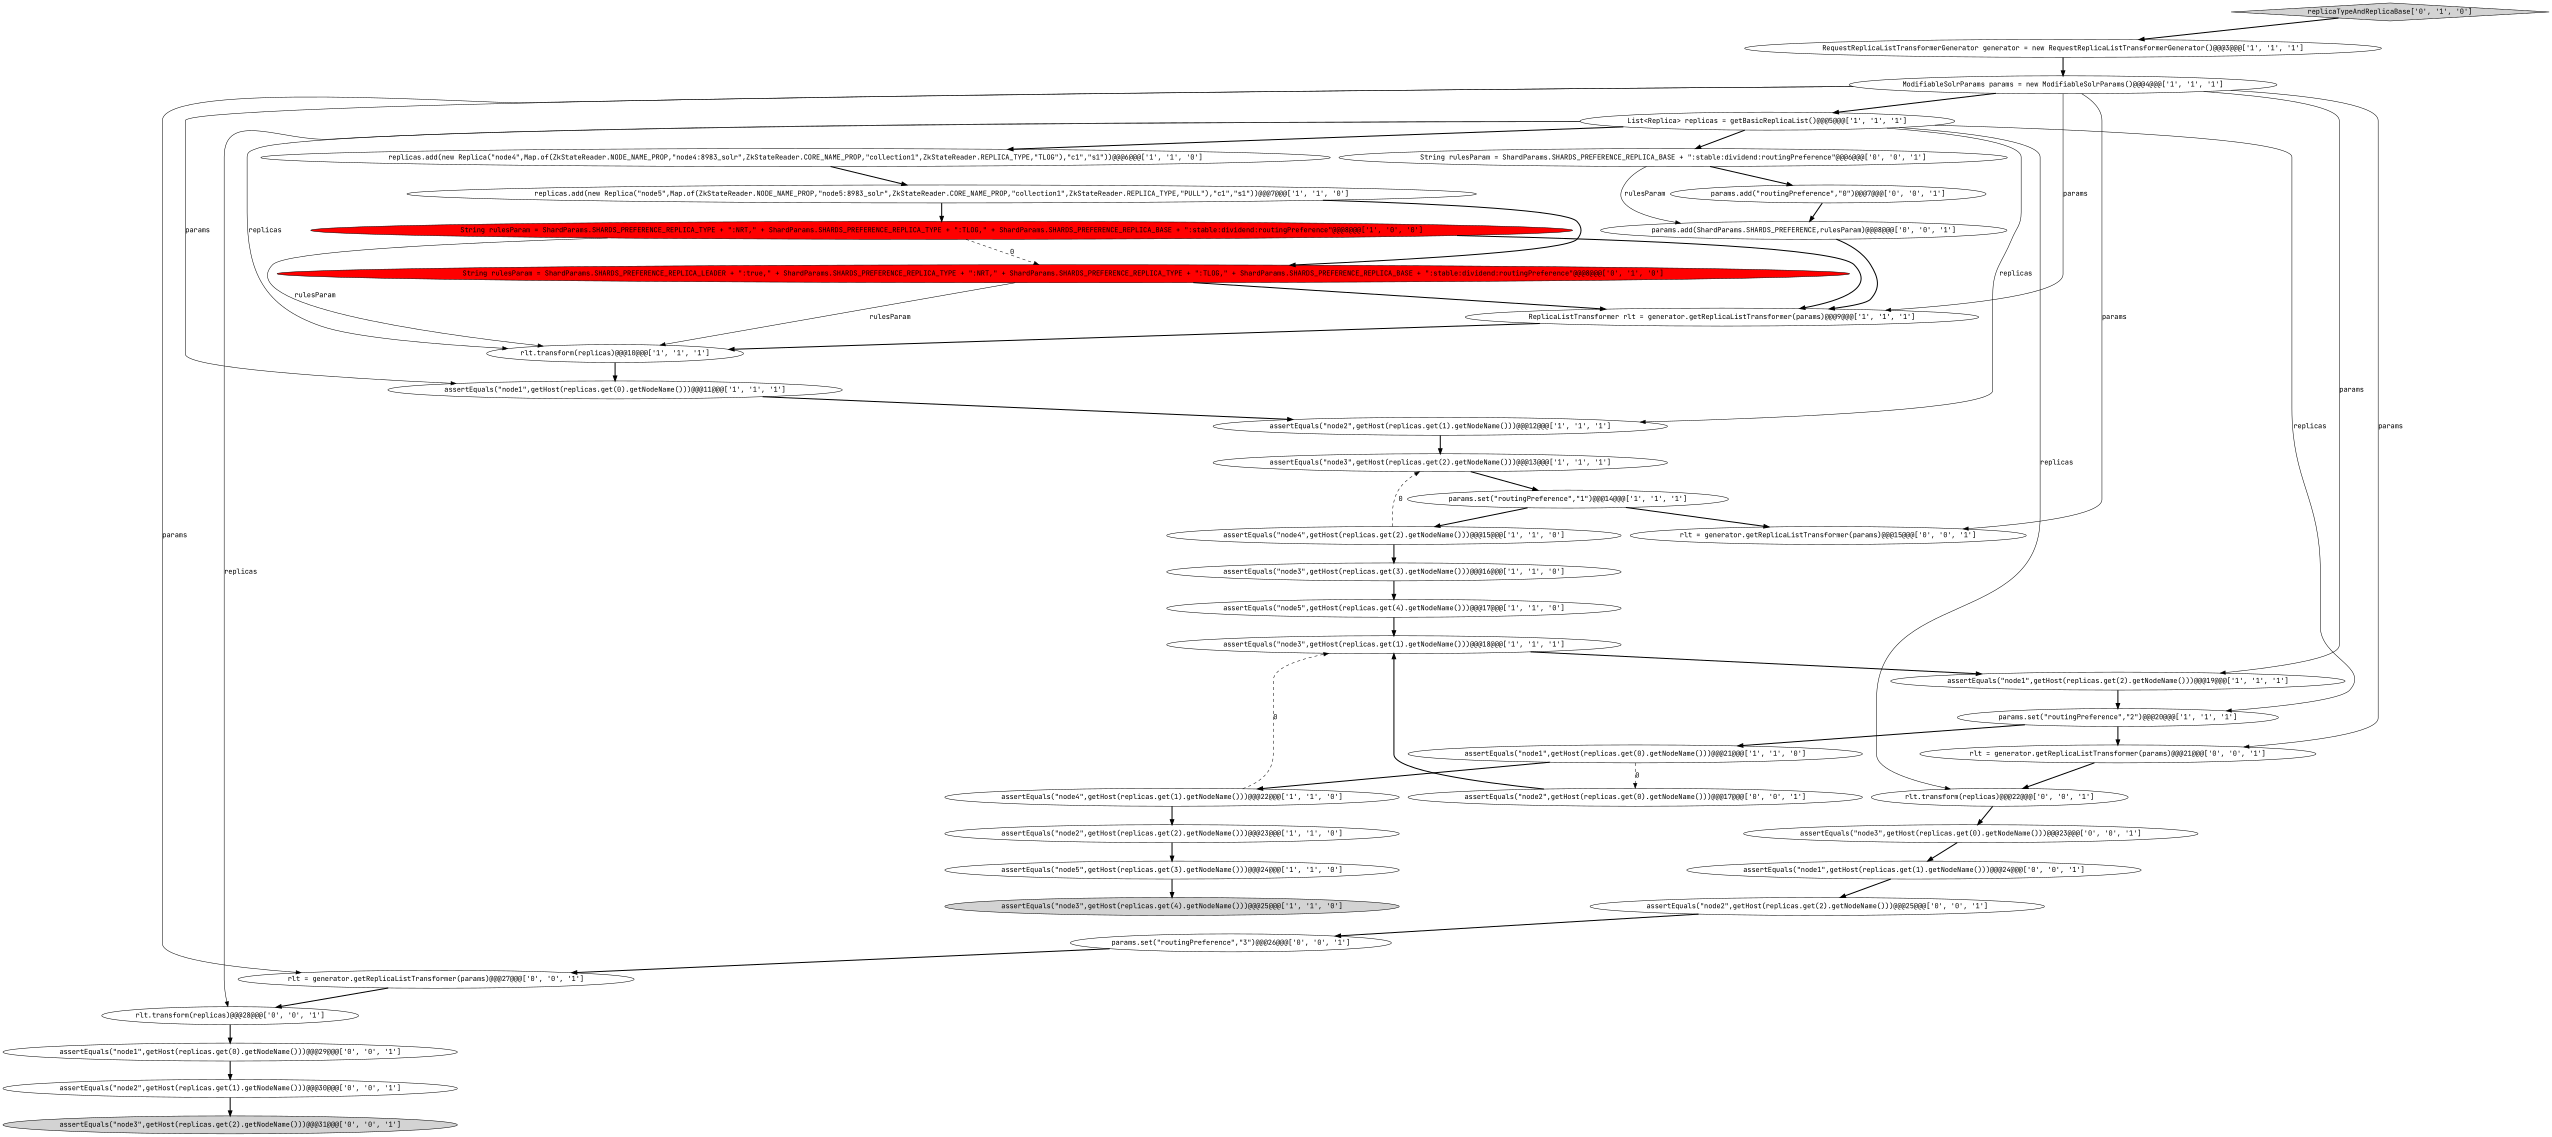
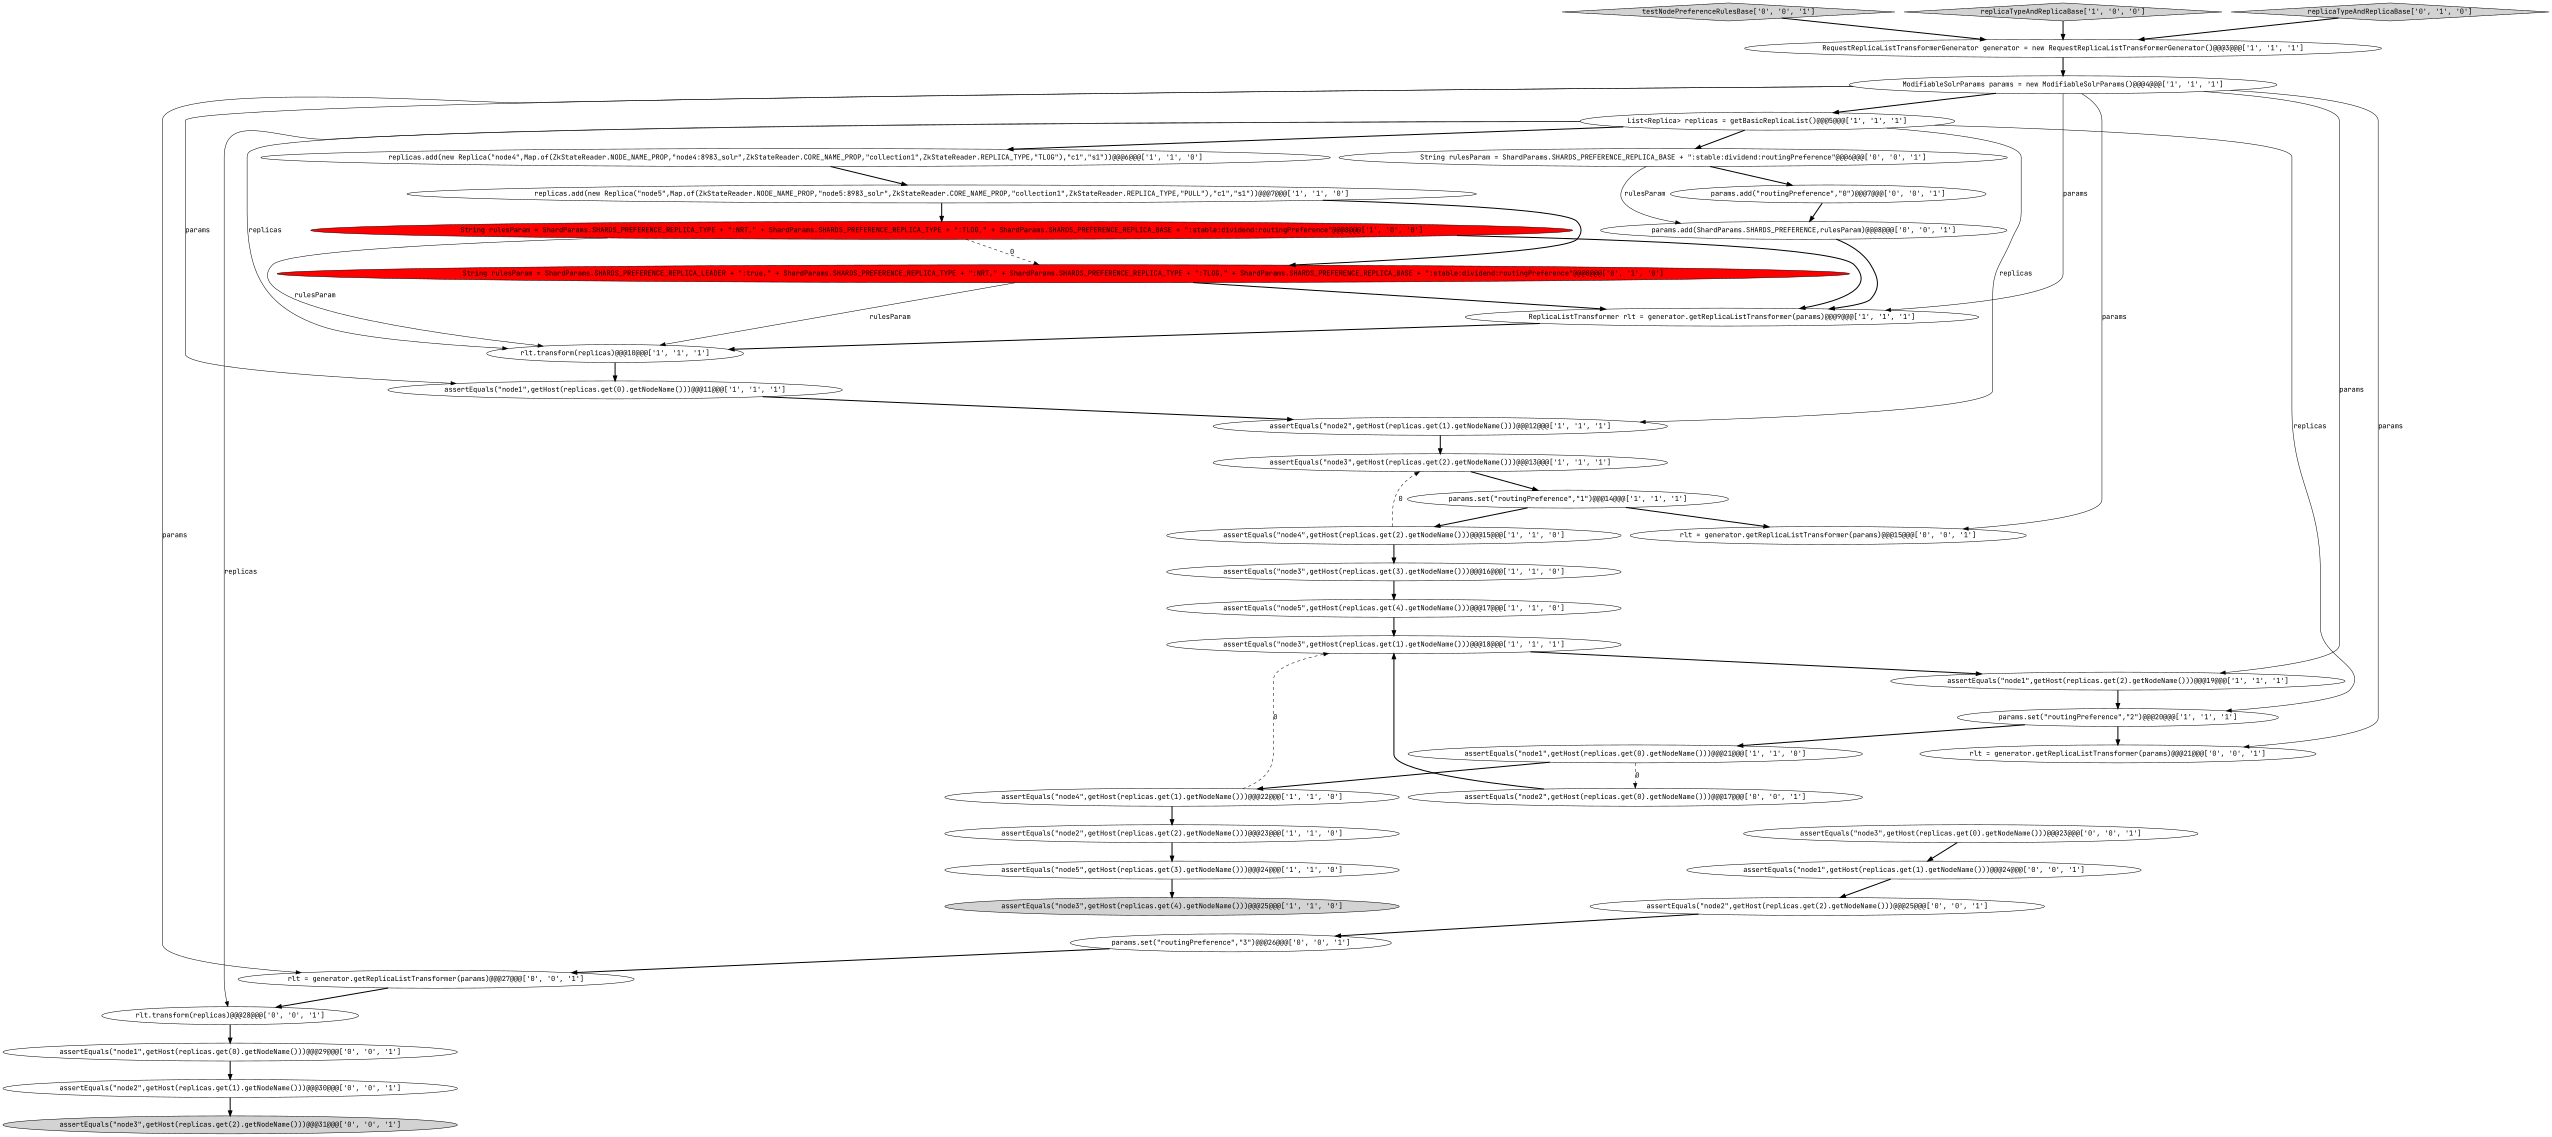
  digraph {
    fontname="JetBrains Mono"
    node [fillcolor=white fontname="JetBrains Mono" shape=ellipse style=filled]
    edge [fontname="JetBrains Mono" style=bold]
    n1 [label="ModifiableSolrParams params = new ModifiableSolrParams()@@@4@@@['1', '1', '1']"]
    n2 [label="ReplicaListTransformer rlt = generator.getReplicaListTransformer(params)@@@9@@@['1', '1', '1']"]
    n3 [label="assertEquals(\"node1\",getHost(replicas.get(0).getNodeName()))@@@11@@@['1', '1', '1']"]
    n4 [label="rlt = generator.getReplicaListTransformer(params)@@@21@@@['0', '0', '1']"]
    n5 [label="assertEquals(\"node1\",getHost(replicas.get(2).getNodeName()))@@@19@@@['1', '1', '1']"]
    n6 [label="rlt = generator.getReplicaListTransformer(params)@@@27@@@['0', '0', '1']"]
    n7 [label="rlt = generator.getReplicaListTransformer(params)@@@15@@@['0', '0', '1']"]
    n8 [label="List<Replica> replicas = getBasicReplicaList()@@@5@@@['1', '1', '1']"]
    n9 [label="rlt.transform(replicas)@@@10@@@['1', '1', '1']"]
    n10 [label="assertEquals(\"node2\",getHost(replicas.get(1).getNodeName()))@@@12@@@['1', '1', '1']"]
-   n11 [label="rlt.transform(replicas)@@@22@@@['0', '0', '1']"]
    n12 [label="params.set(\"routingPreference\",\"2\")@@@20@@@['1', '1', '1']"]
    n13 [label="rlt.transform(replicas)@@@28@@@['0', '0', '1']"]
    n14 [label="String rulesParam = ShardParams.SHARDS_PREFERENCE_REPLICA_BASE + \":stable:dividend:routingPreference\"@@@6@@@['0', '0', '1']"]
    n15 [label="replicas.add(new Replica(\"node4\",Map.of(ZkStateReader.NODE_NAME_PROP,\"node4:8983_solr\",ZkStateReader.CORE_NAME_PROP,\"collection1\",ZkStateReader.REPLICA_TYPE,\"TLOG\"),\"c1\",\"s1\"))@@@6@@@['1', '1', '0']"]
    n16 [label="assertEquals(\"node3\",getHost(replicas.get(1).getNodeName()))@@@18@@@['1', '1', '1']"]
    n17 [label="RequestReplicaListTransformerGenerator generator = new RequestReplicaListTransformerGenerator()@@@3@@@['1', '1', '1']"]
    n18 [label="assertEquals(\"node1\",getHost(replicas.get(0).getNodeName()))@@@21@@@['1', '1', '0']"]
    n19 [label="assertEquals(\"node4\",getHost(replicas.get(1).getNodeName()))@@@22@@@['1', '1', '0']"]
    n20 [label="assertEquals(\"node2\",getHost(replicas.get(0).getNodeName()))@@@17@@@['0', '0', '1']"]
    n21 [label="assertEquals(\"node2\",getHost(replicas.get(2).getNodeName()))@@@23@@@['1', '1', '0']"]
    n22 [label="assertEquals(\"node1\",getHost(replicas.get(0).getNodeName()))@@@29@@@['0', '0', '1']"]
    n23 [label="assertEquals(\"node2\",getHost(replicas.get(1).getNodeName()))@@@30@@@['0', '0', '1']"]
    n24 [fillcolor=lightgray label="assertEquals(\"node3\",getHost(replicas.get(2).getNodeName()))@@@31@@@['0', '0', '1']"]
+   n25 [fillcolor=lightgray label="testNodePreferenceRulesBase['0', '0', '1']" shape=diamond]
    n26 [label="assertEquals(\"node3\",getHost(replicas.get(2).getNodeName()))@@@13@@@['1', '1', '1']"]
    n27 [label="assertEquals(\"node2\",getHost(replicas.get(2).getNodeName()))@@@25@@@['0', '0', '1']"]
    n28 [label="params.set(\"routingPreference\",\"3\")@@@26@@@['0', '0', '1']"]
    n29 [label="assertEquals(\"node3\",getHost(replicas.get(0).getNodeName()))@@@23@@@['0', '0', '1']"]
    n30 [label="assertEquals(\"node4\",getHost(replicas.get(2).getNodeName()))@@@15@@@['1', '1', '0']"]
    n31 [label="assertEquals(\"node3\",getHost(replicas.get(3).getNodeName()))@@@16@@@['1', '1', '0']"]
    n32 [label="assertEquals(\"node5\",getHost(replicas.get(4).getNodeName()))@@@17@@@['1', '1', '0']"]
    n33 [label="params.set(\"routingPreference\",\"1\")@@@14@@@['1', '1', '1']"]
    n34 [label="params.add(\"routingPreference\",\"0\")@@@7@@@['0', '0', '1']"]
    n35 [label="params.add(ShardParams.SHARDS_PREFERENCE,rulesParam)@@@8@@@['0', '0', '1']"]
    n36 [label="assertEquals(\"node5\",getHost(replicas.get(3).getNodeName()))@@@24@@@['1', '1', '0']"]
    n37 [fillcolor=lightgray label="assertEquals(\"node3\",getHost(replicas.get(4).getNodeName()))@@@25@@@['1', '1', '0']"]
    n38 [fillcolor=red label="String rulesParam = ShardParams.SHARDS_PREFERENCE_REPLICA_LEADER + \":true,\" + ShardParams.SHARDS_PREFERENCE_REPLICA_TYPE + \":NRT,\" + ShardParams.SHARDS_PREFERENCE_REPLICA_TYPE + \":TLOG,\" + ShardParams.SHARDS_PREFERENCE_REPLICA_BASE + \":stable:dividend:routingPreference\"@@@8@@@['0', '1', '0']"]
    n39 [label="assertEquals(\"node1\",getHost(replicas.get(1).getNodeName()))@@@24@@@['0', '0', '1']"]
+   n40 [fillcolor=lightgray label="replicaTypeAndReplicaBase['1', '0', '0']" shape=diamond]
    n41 [label="replicas.add(new Replica(\"node5\",Map.of(ZkStateReader.NODE_NAME_PROP,\"node5:8983_solr\",ZkStateReader.CORE_NAME_PROP,\"collection1\",ZkStateReader.REPLICA_TYPE,\"PULL\"),\"c1\",\"s1\"))@@@7@@@['1', '1', '0']"]
    n42 [fillcolor=red label="String rulesParam = ShardParams.SHARDS_PREFERENCE_REPLICA_TYPE + \":NRT,\" + ShardParams.SHARDS_PREFERENCE_REPLICA_TYPE + \":TLOG,\" + ShardParams.SHARDS_PREFERENCE_REPLICA_BASE + \":stable:dividend:routingPreference\"@@@8@@@['1', '0', '0']"]
    n43 [fillcolor=lightgray label="replicaTypeAndReplicaBase['0', '1', '0']" shape=diamond]
    n1 -> n2 [label=params style=solid]
    n1 -> n3 [label=params style=solid]
    n1 -> n4 [label=params style=solid]
    n1 -> n5 [label=params style=solid]
    n1 -> n6 [label=params style=solid]
    n1 -> n7 [label=params style=solid]
    n1 -> n8
    n2 -> n9
    n3 -> n10
-   n4 -> n11
    n5 -> n12
    n6 -> n13
    n8 -> n9 [label=replicas style=solid]
    n8 -> n10 [label=replicas style=solid]
-   n8 -> n11 [label=replicas style=solid]
    n8 -> n12 [label=replicas style=solid]
    n8 -> n13 [label=replicas style=solid]
    n8 -> n14
    n8 -> n15
    n9 -> n3
    n10 -> n26
-   n11 -> n29
    n12 -> n4
    n12 -> n18
    n13 -> n22
    n14 -> n34
    n14 -> n35 [label=rulesParam style=solid]
    n15 -> n41
    n16 -> n5
    n17 -> n1
    n18 -> n19
    n18 -> n20 [label=0 style=dashed]
    n19 -> n16 [label=0 style=dashed]
    n19 -> n21
    n20 -> n16
    n21 -> n36
    n22 -> n23
    n23 -> n24
+   n25 -> n17
    n26 -> n33
    n27 -> n28
    n28 -> n6
    n29 -> n39
    n30 -> n26 [label=0 style=dashed]
    n30 -> n31
    n31 -> n32
    n32 -> n16
    n33 -> n7
    n33 -> n30
    n34 -> n35
    n35 -> n2
    n36 -> n37
    n38 -> n2
    n38 -> n9 [label=rulesParam style=solid]
    n39 -> n27
+   n40 -> n17
    n41 -> n38
    n41 -> n42
    n42 -> n2
    n42 -> n9 [label=rulesParam style=solid]
    n42 -> n38 [label=0 style=dashed]
    n43 -> n17
  }
